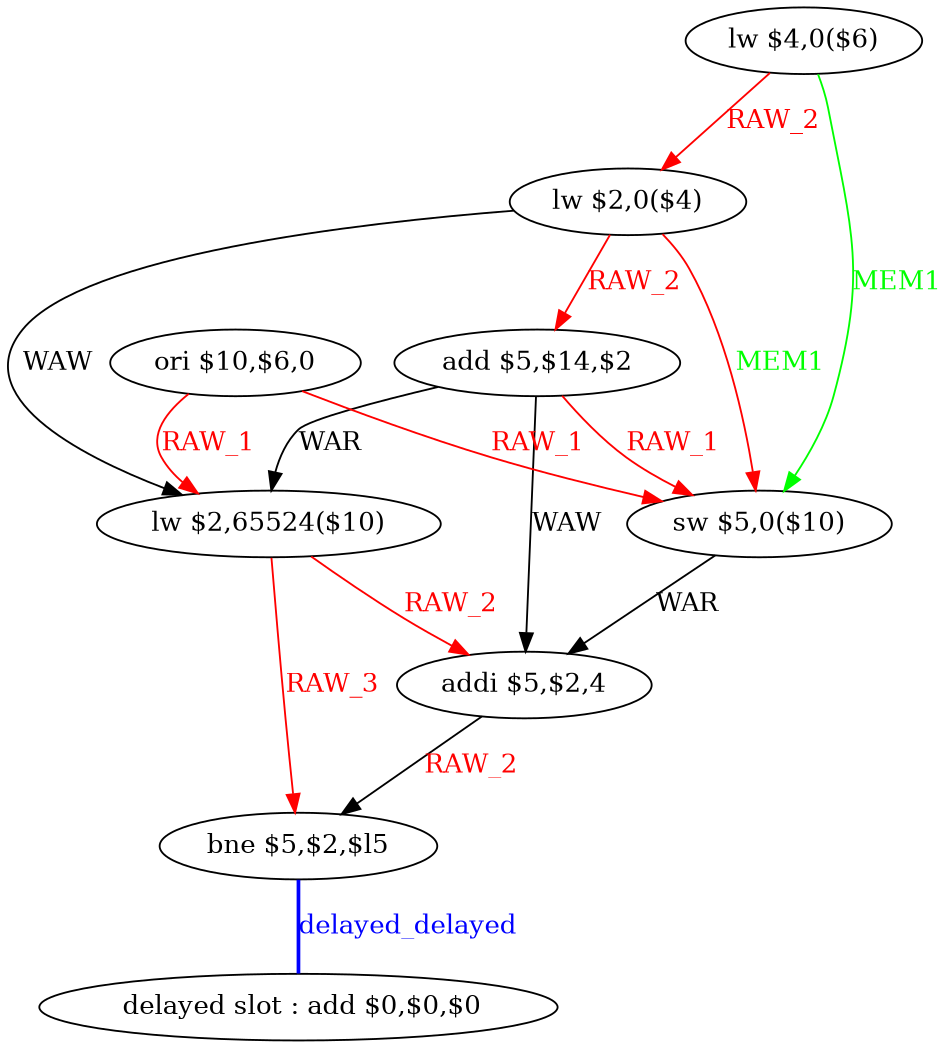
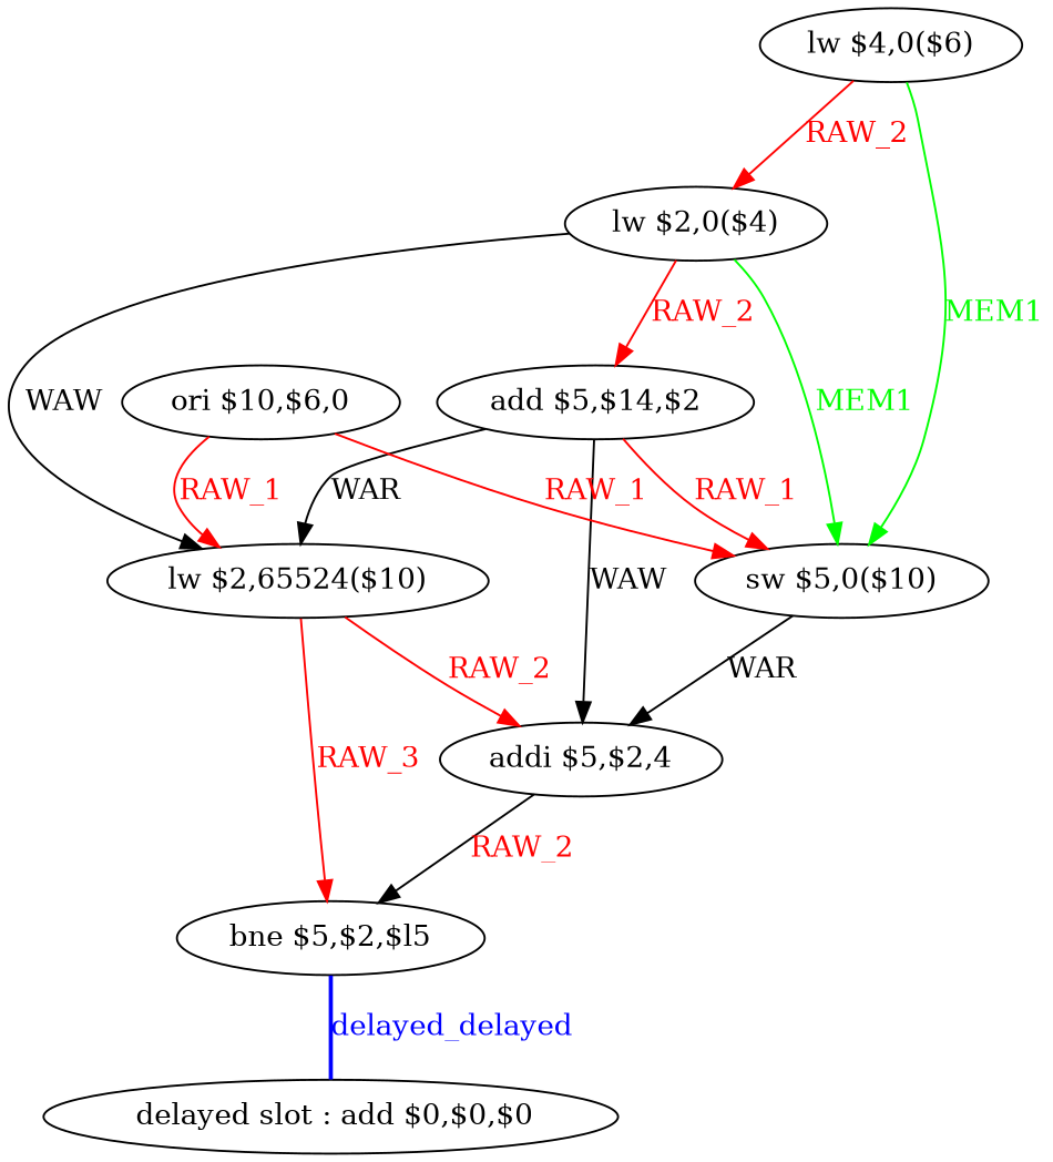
  digraph {
    node [shape=ellipse]
    edge [color=red fontcolor=red]
    n1 [label=" delayed slot : add $0,$0,$0"]
    n2 [label="bne $5,$2,$l5"]
    n3 [label="lw $4,0($6)"]
    n4 [label="lw $2,0($4)"]
    n5 [label="sw $5,0($10)"]
    n6 [label="add $5,$14,$2"]
    n7 [label="lw $2,65524($10)"]
    n8 [label="addi $5,$2,4"]
    n9 [label="ori $10,$6,0"]
    n2 -> n1 [color=blue dir=none fontcolor=blue label=delayed_delayed style=bold]
    n3 -> n4 [label=RAW_2]
    n3 -> n5 [color=green fontcolor=green label=MEM1]
-   n4 -> n5 [fontcolor=green label=MEM1]
+   n4 -> n5 [color=green fontcolor=green label=MEM1]
    n4 -> n6 [label=RAW_2]
    n4 -> n7 [label=WAW color="" fontcolor=""]
    n5 -> n8 [label=WAR color="" fontcolor=""]
    n6 -> n5 [label=RAW_1]
    n6 -> n7 [label=WAR color="" fontcolor=""]
    n6 -> n8 [label=WAW color="" fontcolor=""]
    n7 -> n2 [label=RAW_3]
    n7 -> n8 [label=RAW_2]
    n8 -> n2 [color=black label=RAW_2]
    n9 -> n5 [label=RAW_1]
    n9 -> n7 [label=RAW_1]
  }
